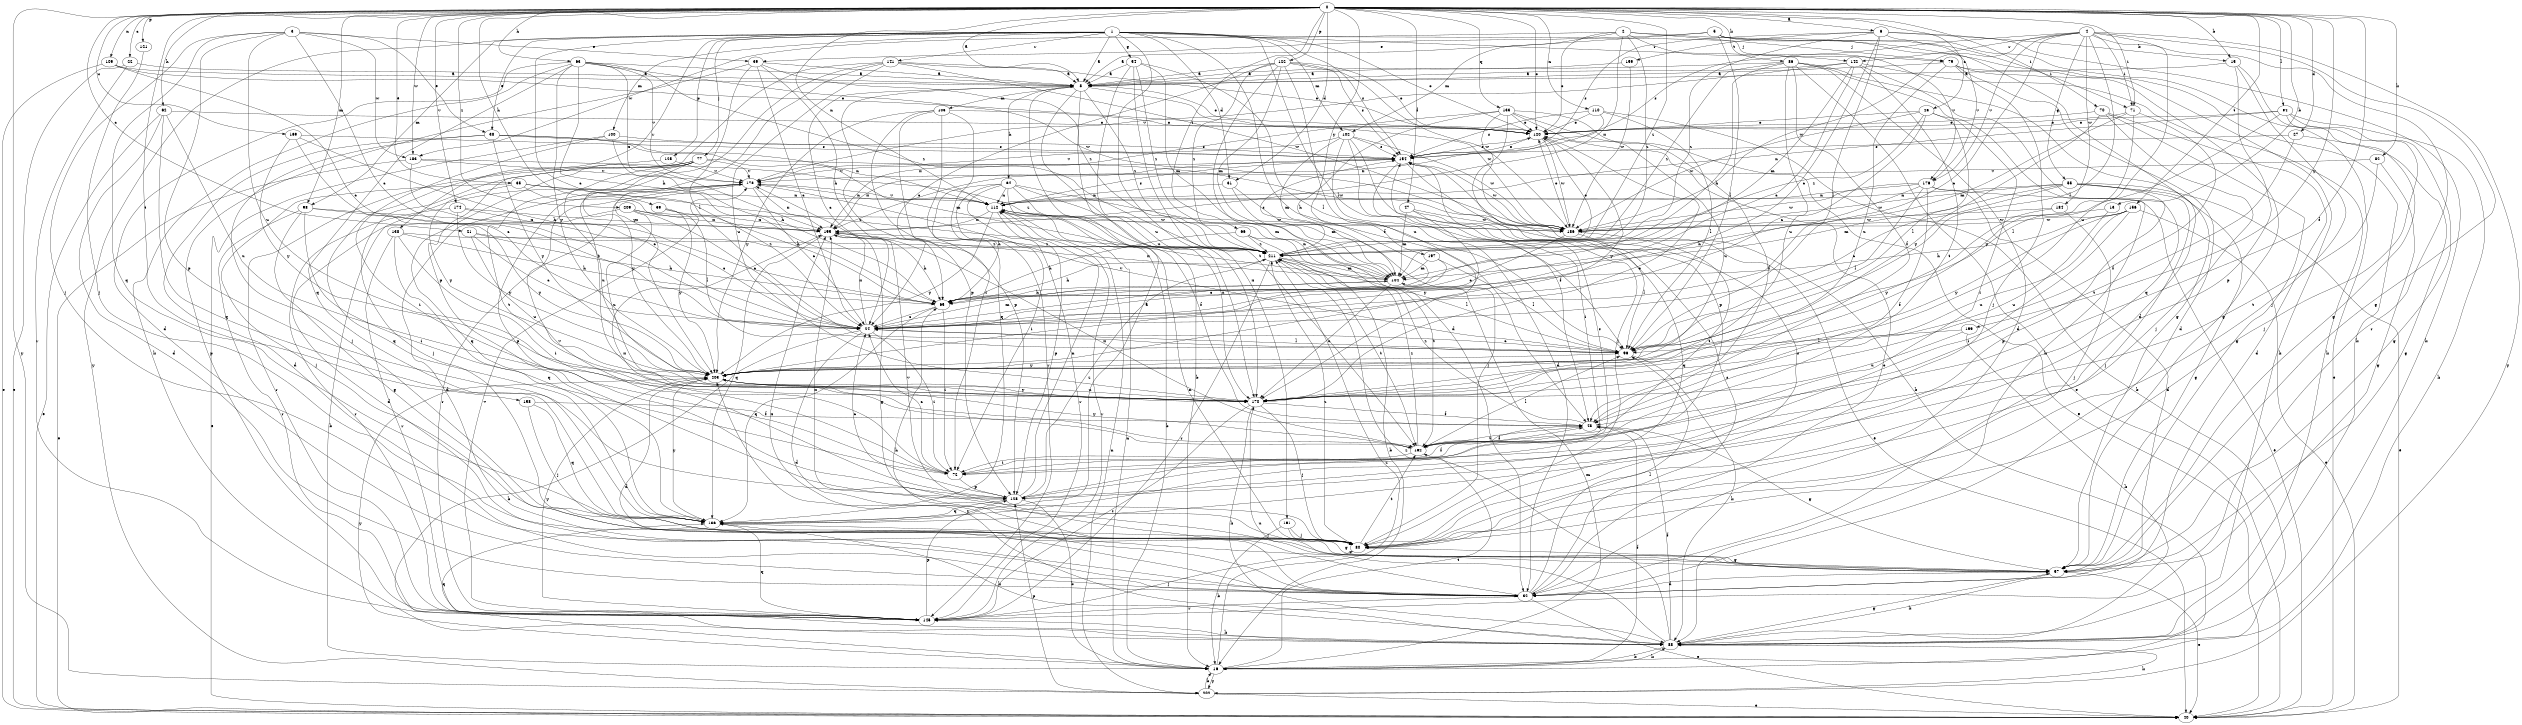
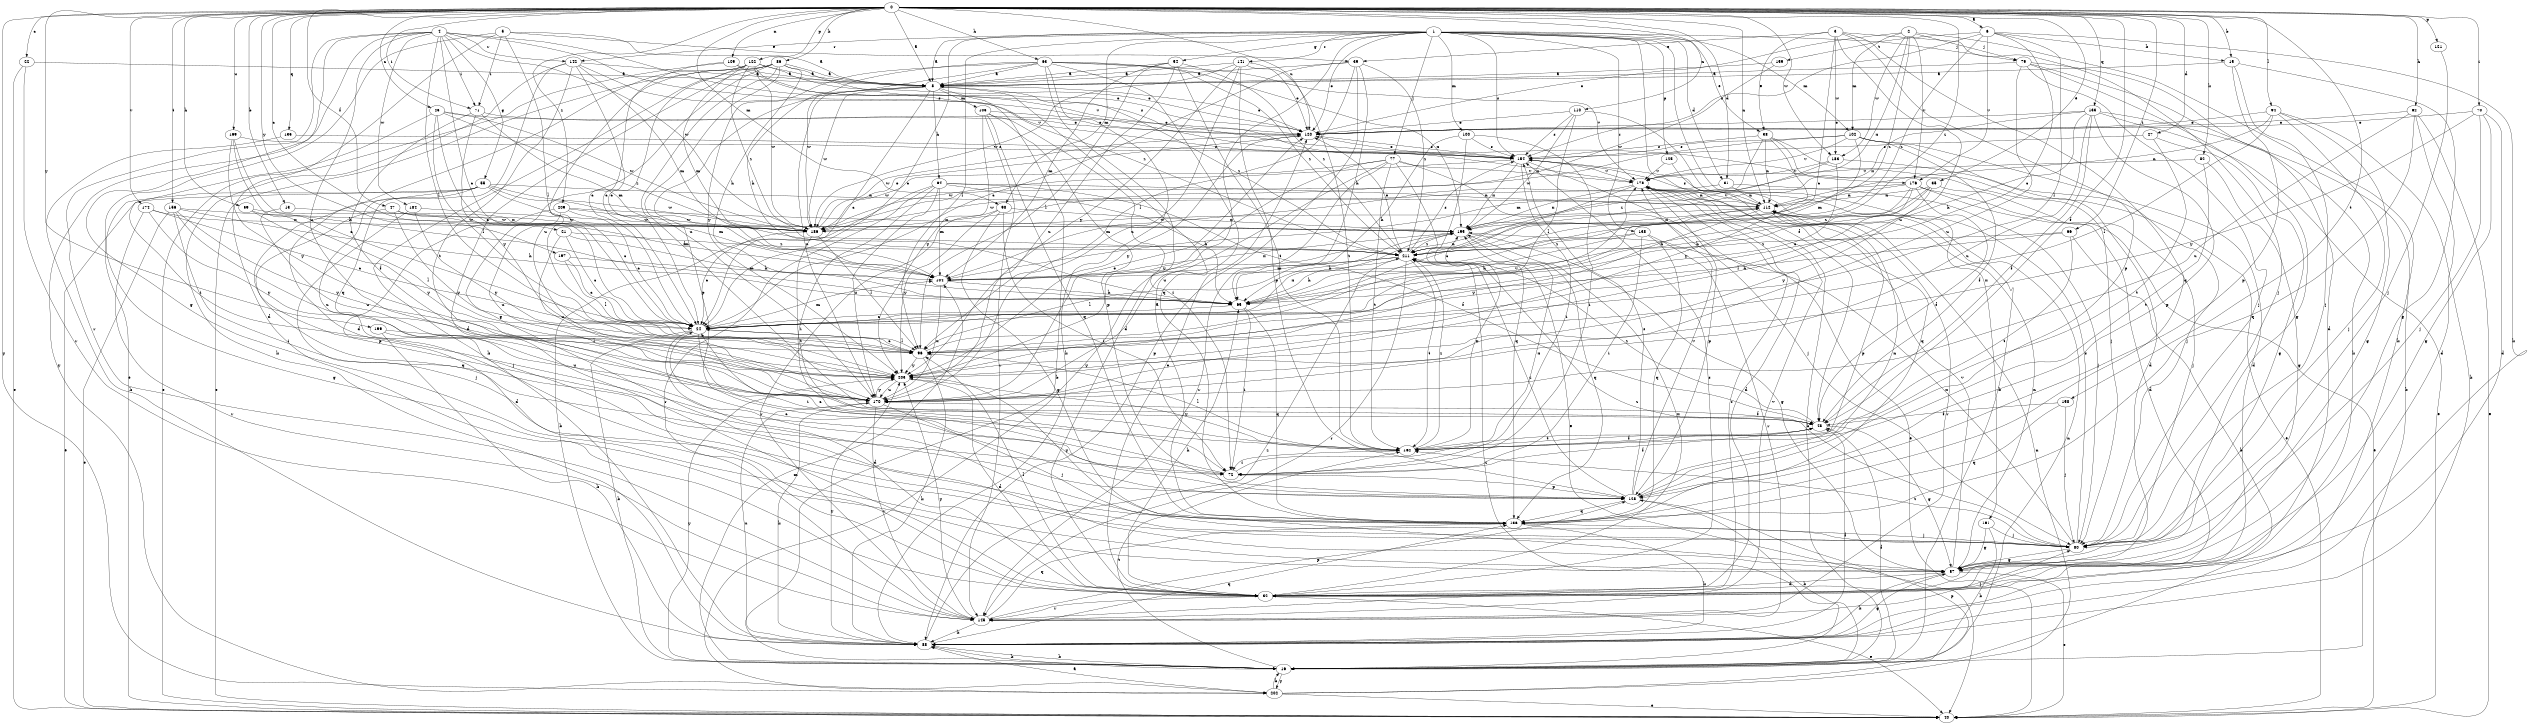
  strict digraph {
    0
    6
    8
    13
    15
    21
    22
    23
    27
    31
    35
    47
    48
    59
    62
    63
    66
    70
    71
    82
    86
    94
    98
    109
    110
    112
    120
    121
    122
    133
+   135
    156
    158
    169
    174
    183
    197
    199
    202
    209
    211
    24
    96
    154
    88
    176
    159
    128
    170
    186
    16
    64
    103
    80
    57
    65
    145
    40
    72
    162
    104
    203
    136
    195
    32
    178
    1
    38
    54
    77
    79
    100
    102
    125
    138
    141
    142
    191
    2
    3
    39
    4
    55
    184
    5
    0 -> 6 [label=a]
    0 -> 8 [label=a]
    0 -> 13 [label=b]
    0 -> 15 [label=b]
    0 -> 21 [label=c]
    0 -> 22 [label=c]
    0 -> 23 [label=c]
    0 -> 27 [label=d]
    0 -> 31 [label=d]
    0 -> 35 [label=e]
    0 -> 47 [label=f]
    0 -> 48 [label=f]
    0 -> 59 [label=h]
    0 -> 62 [label=h]
    0 -> 63 [label=h]
    0 -> 66 [label=i]
    0 -> 70 [label=i]
    0 -> 71 [label=i]
    0 -> 82 [label=k]
    0 -> 86 [label=k]
    0 -> 94 [label=l]
    0 -> 98 [label=m]
    0 -> 109 [label=n]
    0 -> 110 [label=n]
    0 -> 112 [label=n]
-   0 -> 120 [label=o]
+   0 -> 120 [label=u]
    0 -> 121 [label=p]
    0 -> 122 [label=p]
    0 -> 133 [label=q]
+   0 -> 135 [label=q]
    0 -> 156 [label=t]
    0 -> 158 [label=t]
    0 -> 169 [label=u]
    0 -> 174 [label=v]
    0 -> 183 [label=w]
    0 -> 197 [label=y]
    0 -> 199 [label=y]
    0 -> 202 [label=y]
    0 -> 209 [label=z]
    0 -> 211 [label=z]
    6 -> 15 [label=b]
    6 -> 211 [label=z]
    6 -> 24 [label=c]
    6 -> 96 [label=l]
    6 -> 154 [label=s]
    6 -> 88 [label=k]
    6 -> 176 [label=v]
    6 -> 159 [label=t]
    8 -> 120 [label=o]
    8 -> 211 [label=z]
    8 -> 24 [label=c]
    8 -> 128 [label=p]
    8 -> 170 [label=u]
    8 -> 186 [label=w]
    8 -> 16 [label=b]
    8 -> 64 [label=h]
    8 -> 103 [label=m]
    13 -> 170 [label=u]
    13 -> 186 [label=w]
    15 -> 8 [label=a]
    15 -> 128 [label=p]
    15 -> 80 [label=j]
    15 -> 57 [label=g]
    21 -> 211 [label=z]
    21 -> 24 [label=c]
    21 -> 170 [label=u]
    21 -> 65 [label=h]
    22 -> 8 [label=a]
    22 -> 145 [label=r]
    22 -> 40 [label=e]
    23 -> 120 [label=o]
    23 -> 211 [label=z]
    23 -> 24 [label=c]
    23 -> 96 [label=l]
    23 -> 186 [label=w]
    23 -> 72 [label=i]
    27 -> 154 [label=s]
    27 -> 57 [label=g]
    27 -> 162 [label=t]
    31 -> 112 [label=n]
    31 -> 80 [label=j]
    31 -> 104 [label=m]
    35 -> 112 [label=n]
    35 -> 211 [label=z]
    35 -> 80 [label=j]
    35 -> 65 [label=h]
    35 -> 203 [label=y]
    47 -> 186 [label=w]
    47 -> 104 [label=m]
    47 -> 203 [label=y]
    47 -> 136 [label=q]
    48 -> 211 [label=z]
    48 -> 57 [label=g]
    48 -> 162 [label=t]
    59 -> 96 [label=l]
    59 -> 203 [label=y]
    59 -> 195 [label=x]
    62 -> 120 [label=o]
    62 -> 170 [label=u]
    62 -> 40 [label=e]
    62 -> 136 [label=q]
    62 -> 32 [label=d]
    63 -> 8 [label=a]
    63 -> 211 [label=z]
    63 -> 88 [label=k]
    63 -> 186 [label=w]
    63 -> 65 [label=h]
    63 -> 203 [label=y]
    63 -> 136 [label=q]
    63 -> 195 [label=x]
    63 -> 32 [label=d]
    63 -> 178 [label=v]
    66 -> 211 [label=z]
    66 -> 16 [label=b]
    66 -> 65 [label=h]
    66 -> 162 [label=t]
    70 -> 120 [label=o]
    70 -> 80 [label=j]
    70 -> 57 [label=g]
    70 -> 203 [label=y]
    70 -> 32 [label=d]
    71 -> 48 [label=f]
    71 -> 120 [label=o]
    71 -> 104 [label=m]
    71 -> 203 [label=y]
    82 -> 57 [label=g]
    82 -> 162 [label=t]
    82 -> 178 [label=v]
    86 -> 8 [label=a]
    86 -> 48 [label=f]
    86 -> 211 [label=z]
    86 -> 88 [label=k]
    86 -> 170 [label=u]
    86 -> 57 [label=g]
    86 -> 65 [label=h]
    86 -> 40 [label=e]
    86 -> 32 [label=d]
    94 -> 112 [label=n]
    94 -> 120 [label=o]
    94 -> 96 [label=l]
    94 -> 88 [label=k]
    94 -> 80 [label=j]
    94 -> 57 [label=g]
    98 -> 57 [label=g]
    98 -> 145 [label=r]
    98 -> 72 [label=i]
    98 -> 203 [label=y]
    98 -> 195 [label=x]
    109 -> 8 [label=a]
    109 -> 120 [label=o]
    109 -> 24 [label=c]
    109 -> 40 [label=e]
    110 -> 120 [label=o]
    110 -> 96 [label=l]
    110 -> 154 [label=s]
    110 -> 16 [label=b]
    110 -> 195 [label=x]
    112 -> 154 [label=s]
    112 -> 128 [label=p]
    112 -> 186 [label=w]
    112 -> 145 [label=r]
    112 -> 203 [label=y]
    112 -> 195 [label=x]
    112 -> 178 [label=v]
    120 -> 154 [label=s]
    120 -> 186 [label=w]
    120 -> 203 [label=y]
    121 -> 80 [label=j]
    122 -> 8 [label=a]
    122 -> 120 [label=o]
    122 -> 211 [label=z]
    122 -> 24 [label=c]
    122 -> 154 [label=s]
    122 -> 170 [label=u]
    122 -> 186 [label=w]
    122 -> 104 [label=m]
    122 -> 32 [label=d]
    133 -> 48 [label=f]
    133 -> 120 [label=o]
    133 -> 128 [label=p]
    133 -> 170 [label=u]
    133 -> 16 [label=b]
    133 -> 65 [label=h]
    133 -> 40 [label=e]
    133 -> 195 [label=x]
+   135 -> 154 [label=s]
+   135 -> 88 [label=k]
    156 -> 170 [label=u]
    156 -> 186 [label=w]
    156 -> 65 [label=h]
    156 -> 40 [label=e]
    156 -> 72 [label=i]
    156 -> 203 [label=y]
    158 -> 48 [label=f]
    158 -> 80 [label=j]
    158 -> 136 [label=q]
    169 -> 24 [label=c]
    169 -> 154 [label=s]
    169 -> 65 [label=h]
    169 -> 203 [label=y]
    174 -> 24 [label=c]
    174 -> 145 [label=r]
    174 -> 203 [label=y]
    174 -> 195 [label=x]
    183 -> 211 [label=z]
    183 -> 24 [label=c]
    183 -> 40 [label=e]
    183 -> 178 [label=v]
    197 -> 24 [label=c]
    197 -> 96 [label=l]
    197 -> 104 [label=m]
    199 -> 96 [label=l]
    199 -> 88 [label=k]
    199 -> 170 [label=u]
    202 -> 112 [label=n]
-   202 -> 88 [label=k]
+   202 -> 88 [label=a]
    202 -> 128 [label=p]
    202 -> 16 [label=b]
    202 -> 40 [label=e]
    209 -> 24 [label=c]
    209 -> 170 [label=u]
    209 -> 186 [label=w]
    209 -> 195 [label=x]
    209 -> 32 [label=d]
    211 -> 120 [label=o]
    211 -> 96 [label=l]
    211 -> 154 [label=s]
    211 -> 65 [label=h]
    211 -> 145 [label=r]
    211 -> 162 [label=t]
    211 -> 104 [label=m]
    24 -> 96 [label=l]
    24 -> 16 [label=b]
    24 -> 72 [label=i]
    24 -> 104 [label=m]
    24 -> 195 [label=x]
    24 -> 32 [label=d]
    96 -> 24 [label=c]
    96 -> 88 [label=k]
    96 -> 203 [label=y]
    96 -> 178 [label=v]
    154 -> 120 [label=o]
    154 -> 186 [label=w]
    154 -> 40 [label=e]
    154 -> 72 [label=i]
    154 -> 195 [label=x]
    154 -> 178 [label=v]
    88 -> 48 [label=f]
    88 -> 211 [label=z]
    88 -> 170 [label=u]
    88 -> 16 [label=b]
    88 -> 57 [label=g]
    88 -> 203 [label=y]
    88 -> 136 [label=q]
    176 -> 48 [label=f]
    176 -> 112 [label=n]
    176 -> 96 [label=l]
    176 -> 186 [label=w]
    176 -> 65 [label=h]
    176 -> 40 [label=e]
    176 -> 32 [label=d]
    159 -> 8 [label=a]
    159 -> 186 [label=w]
    128 -> 112 [label=n]
    128 -> 211 [label=z]
    128 -> 24 [label=c]
    128 -> 154 [label=s]
    128 -> 16 [label=b]
    128 -> 136 [label=q]
    128 -> 178 [label=v]
    170 -> 48 [label=f]
    170 -> 120 [label=o]
    170 -> 88 [label=k]
    170 -> 80 [label=j]
    170 -> 145 [label=r]
    170 -> 203 [label=y]
    186 -> 120 [label=o]
    186 -> 24 [label=c]
    186 -> 96 [label=l]
    186 -> 162 [label=t]
    16 -> 48 [label=f]
    16 -> 112 [label=n]
    16 -> 202 [label=y]
    16 -> 211 [label=z]
    16 -> 88 [label=k]
    16 -> 162 [label=t]
    16 -> 104 [label=m]
    16 -> 203 [label=y]
    64 -> 48 [label=f]
    64 -> 112 [label=n]
    64 -> 170 [label=u]
    64 -> 16 [label=b]
    64 -> 65 [label=h]
    64 -> 145 [label=r]
    64 -> 72 [label=i]
    64 -> 104 [label=m]
    103 -> 120 [label=o]
    103 -> 128 [label=p]
    103 -> 145 [label=r]
    103 -> 72 [label=i]
    103 -> 203 [label=y]
    103 -> 136 [label=q]
    80 -> 211 [label=z]
    80 -> 154 [label=s]
    80 -> 57 [label=g]
    80 -> 162 [label=t]
    80 -> 195 [label=x]
    57 -> 112 [label=n]
    57 -> 88 [label=k]
    57 -> 40 [label=e]
    57 -> 32 [label=d]
    57 -> 178 [label=v]
    65 -> 24 [label=c]
    65 -> 72 [label=i]
    65 -> 136 [label=q]
    145 -> 88 [label=k]
    145 -> 128 [label=p]
    145 -> 80 [label=j]
    145 -> 203 [label=y]
    145 -> 136 [label=q]
    145 -> 178 [label=v]
    72 -> 48 [label=f]
    72 -> 24 [label=c]
    72 -> 128 [label=p]
    72 -> 195 [label=x]
    162 -> 48 [label=f]
    162 -> 211 [label=z]
    162 -> 96 [label=l]
    162 -> 72 [label=i]
    162 -> 203 [label=y]
    162 -> 195 [label=x]
    104 -> 112 [label=n]
    104 -> 170 [label=u]
    104 -> 65 [label=h]
    104 -> 195 [label=x]
    203 -> 170 [label=u]
    203 -> 32 [label=d]
    136 -> 8 [label=a]
    136 -> 88 [label=k]
    136 -> 80 [label=j]
    136 -> 203 [label=y]
    195 -> 211 [label=z]
    195 -> 57 [label=g]
    195 -> 65 [label=h]
    195 -> 136 [label=q]
    32 -> 120 [label=o]
    32 -> 96 [label=l]
    32 -> 154 [label=s]
    32 -> 65 [label=h]
    32 -> 145 [label=r]
    32 -> 40 [label=e]
    32 -> 195 [label=x]
    178 -> 112 [label=n]
    178 -> 24 [label=c]
    178 -> 128 [label=p]
    178 -> 16 [label=b]
    178 -> 145 [label=r]
    178 -> 195 [label=x]
    178 -> 32 [label=d]
    1 -> 8 [label=a]
    1 -> 31 [label=d]
    1 -> 48 [label=f]
    1 -> 98 [label=m]
    1 -> 120 [label=o]
    1 -> 202 [label=y]
    1 -> 24 [label=c]
    1 -> 96 [label=l]
    1 -> 154 [label=s]
    1 -> 38 [label=e]
    1 -> 54 [label=g]
    1 -> 77 [label=j]
    1 -> 79 [label=j]
    1 -> 100 [label=m]
    1 -> 102 [label=m]
    1 -> 125 [label=p]
    1 -> 138 [label=r]
    1 -> 141 [label=r]
    1 -> 142 [label=r]
    1 -> 191 [label=x]
    38 -> 112 [label=n]
    38 -> 154 [label=s]
    38 -> 80 [label=j]
    38 -> 104 [label=m]
    38 -> 203 [label=y]
    38 -> 32 [label=d]
    54 -> 8 [label=a]
    54 -> 211 [label=z]
    54 -> 96 [label=l]
    54 -> 170 [label=u]
    54 -> 162 [label=t]
    54 -> 104 [label=m]
    77 -> 170 [label=u]
    77 -> 186 [label=w]
    77 -> 80 [label=j]
    77 -> 145 [label=r]
    77 -> 162 [label=t]
    77 -> 203 [label=y]
    77 -> 136 [label=q]
    77 -> 178 [label=v]
    79 -> 8 [label=a]
    79 -> 88 [label=k]
    79 -> 170 [label=u]
    79 -> 80 [label=j]
    79 -> 57 [label=g]
    79 -> 32 [label=d]
    100 -> 154 [label=s]
    100 -> 65 [label=h]
    100 -> 40 [label=e]
    100 -> 72 [label=i]
    102 -> 48 [label=f]
    102 -> 154 [label=s]
    102 -> 186 [label=w]
    102 -> 80 [label=j]
    102 -> 104 [label=m]
    102 -> 32 [label=d]
    102 -> 178 [label=v]
    125 -> 136 [label=q]
    125 -> 178 [label=v]
    138 -> 211 [label=z]
    138 -> 65 [label=h]
    138 -> 145 [label=r]
    138 -> 72 [label=i]
    138 -> 136 [label=q]
    141 -> 8 [label=a]
    141 -> 120 [label=o]
    141 -> 128 [label=p]
    141 -> 170 [label=u]
    141 -> 186 [label=w]
    141 -> 162 [label=t]
    141 -> 203 [label=y]
    142 -> 8 [label=a]
    142 -> 24 [label=c]
    142 -> 88 [label=k]
    142 -> 162 [label=t]
    142 -> 104 [label=m]
    142 -> 136 [label=q]
    142 -> 178 [label=v]
    191 -> 16 [label=b]
    191 -> 80 [label=j]
    191 -> 57 [label=g]
    2 -> 120 [label=o]
    2 -> 183 [label=w]
    2 -> 211 [label=z]
    2 -> 88 [label=k]
    2 -> 176 [label=v]
    2 -> 195 [label=x]
    2 -> 79 [label=j]
    2 -> 102 [label=m]
    3 -> 183 [label=w]
    3 -> 24 [label=c]
    3 -> 128 [label=p]
    3 -> 170 [label=u]
    3 -> 80 [label=j]
    3 -> 136 [label=q]
    3 -> 38 [label=e]
    3 -> 39 [label=e]
    39 -> 8 [label=a]
    39 -> 211 [label=z]
    39 -> 24 [label=c]
    39 -> 96 [label=l]
    39 -> 88 [label=p]
    39 -> 65 [label=h]
    4 -> 71 [label=i]
    4 -> 202 [label=y]
    4 -> 24 [label=c]
    4 -> 96 [label=l]
    4 -> 154 [label=s]
    4 -> 176 [label=v]
    4 -> 170 [label=u]
    4 -> 186 [label=w]
    4 -> 57 [label=g]
    4 -> 145 [label=r]
    4 -> 142 [label=r]
    4 -> 55 [label=g]
    4 -> 184 [label=w]
    55 -> 112 [label=n]
    55 -> 24 [label=c]
    55 -> 128 [label=p]
    55 -> 186 [label=w]
    55 -> 80 [label=j]
    55 -> 57 [label=g]
    55 -> 40 [label=e]
    55 -> 104 [label=m]
    184 -> 186 [label=w]
    184 -> 80 [label=j]
    184 -> 203 [label=y]
    5 -> 8 [label=a]
    5 -> 71 [label=i]
    5 -> 96 [label=l]
    5 -> 40 [label=e]
    5 -> 32 [label=d]
    5 -> 39 [label=e]
  }
